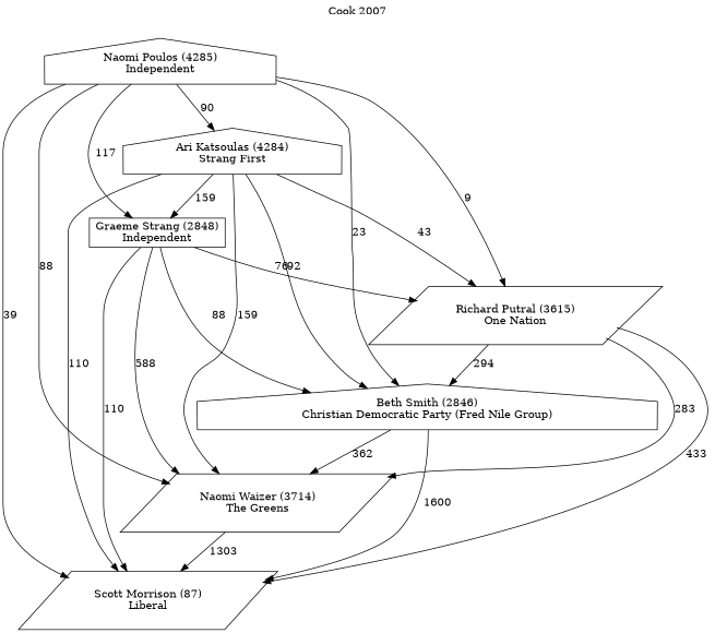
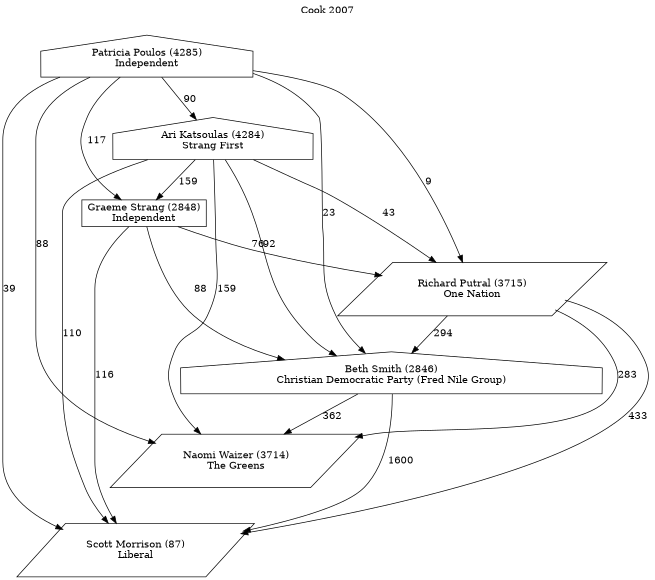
  digraph {
    label="Cook 2007"
    labelloc=t
    mclimit=10
    node [shape=parallelogram]
    n1 [label="Scott Morrison (87)\nLiberal"]
    n2 [label="Naomi Waizer (3714)\nThe Greens"]
    n3 [label="Beth Smith (2846)\nChristian Democratic Party (Fred Nile Group)" shape=house]
-   n4 [label="Richard Putral (3615)\nOne Nation"]
+   n4 [label="Richard Putral (3715)\nOne Nation"]
    n5 [label="Graeme Strang (2848)\nIndependent" shape=box]
    n6 [label="Ari Katsoulas (4284)\nStrang First" shape=house]
-   n7 [label="Naomi Poulos (4285)\nIndependent" shape=house]
-   n2 -> n1 [label=1303]
+   n7 [label="Patricia Poulos (4285)\nIndependent" shape=house]
    n3 -> n1 [label=1600]
    n3 -> n2 [label=362]
    n4 -> n1 [label=433]
    n4 -> n2 [label=283]
    n4 -> n3 [label=294]
-   n5 -> n1 [label=110]
-   n5 -> n2 [label=588]
+   n5 -> n1 [label=116]
    n5 -> n3 [label=88]
    n5 -> n4 [label=76]
    n6 -> n1 [label=110]
    n6 -> n2 [label=159]
    n6 -> n3 [label=92]
    n6 -> n4 [label=43]
    n6 -> n5 [label=159]
    n7 -> n1 [label=39]
    n7 -> n2 [label=88]
    n7 -> n3 [label=23]
    n7 -> n4 [label=9]
    n7 -> n5 [label=117]
    n7 -> n6 [label=90]
  }
